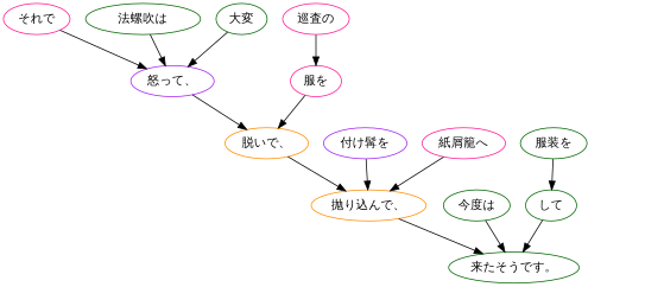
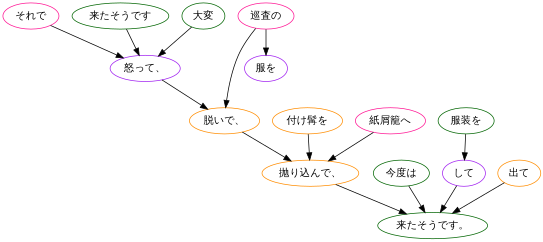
  digraph {
    node [color=darkgreen]
    n1 [color=deeppink label="それで"]
    n2 [color=purple label="怒って、"]
    n3 [color=darkorange label="脱いで、"]
-   n4 [label="法螺吹は"]
+   n4 [label="来たそうです"]
    n5 [label="大変"]
    n6 [color=darkorange label="抛り込んで、"]
    n7 [color=deeppink label="巡査の"]
-   n8 [color=deeppink label="服を"]
+   n8 [color=purple label="服を"]
    n9 [label="来たそうです。"]
-   n10 [color=purple label="付け髯を"]
+   n10 [color=darkorange label="付け髯を"]
    n11 [color=deeppink label="紙屑籠へ"]
    n12 [label="今度は"]
    n13 [label="服装を"]
-   n14 [label="して"]
+   n14 [color=purple label="して"]
+   n15 [color=darkorange label="出て"]
    n1 -> n2
    n2 -> n3
    n3 -> n6
    n4 -> n2
    n5 -> n2
    n6 -> n9
    n7 -> n8
-   n8 -> n3
+   n7 -> n3
    n10 -> n6
    n11 -> n6
    n12 -> n9
    n13 -> n14
    n14 -> n9
+   n15 -> n9
  }
